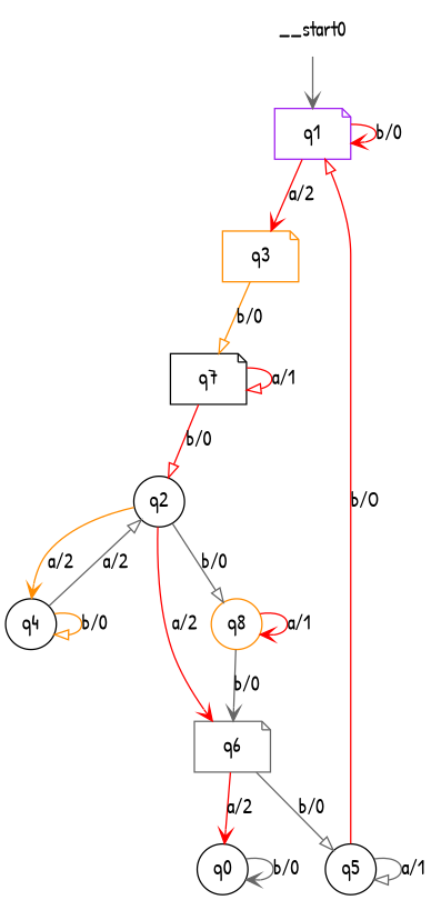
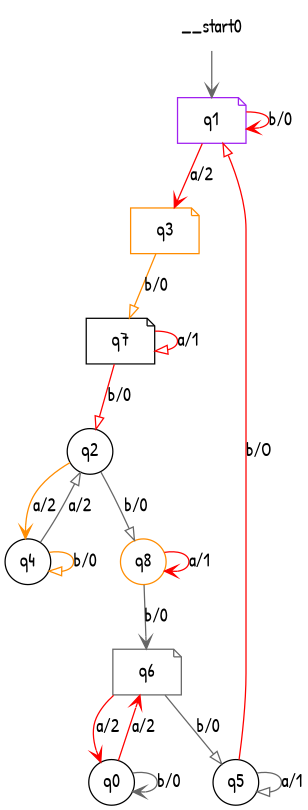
  digraph {
    fontname="Patrick Hand"
    node [color=black fontname="Patrick Hand" shape=circle margin=0]
    edge [arrowhead=vee color=red fontname="Patrick Hand"]
    __start0 [color=purple shape=none margin=""]
    n2 [color=purple label=q1 shape=note]
    n3 [color=darkorange label=q3 shape=note]
    n4 [label=q5]
    n5 [label=q2]
    n6 [color=darkorange label=q8]
    n7 [label=q4]
    n8 [color=gray40 label=q6 shape=note]
    n9 [label=q7 shape=note]
    n10 [label=q0]
    __start0 -> n2 [color=gray40]
    n2 -> n2 [label="b/0"]
    n2 -> n3 [label="a/2"]
    n3 -> n9 [arrowhead=onormal color=darkorange label="b/0"]
    n4 -> n2 [arrowhead=onormal label="b/O"]
    n4 -> n4 [arrowhead=onormal color=gray40 label="a/1"]
    n5 -> n6 [arrowhead=onormal color=gray40 label="b/0"]
    n5 -> n7 [color=darkorange label="a/2"]
    n6 -> n6 [label="a/1"]
    n6 -> n8 [color=gray40 label="b/0"]
    n7 -> n5 [arrowhead=onormal color=gray40 label="a/2"]
    n7 -> n7 [arrowhead=onormal color=darkorange label="b/0"]
    n8 -> n4 [arrowhead=onormal color=gray40 label="b/0"]
    n8 -> n10 [label="a/2"]
    n9 -> n5 [arrowhead=onormal label="b/0"]
    n9 -> n9 [arrowhead=onormal label="a/1"]
-   n5 -> n8 [label="a/2"]
+   n10 -> n8 [label="a/2"]
    n10 -> n10 [color=gray40 label="b/0"]
  }
